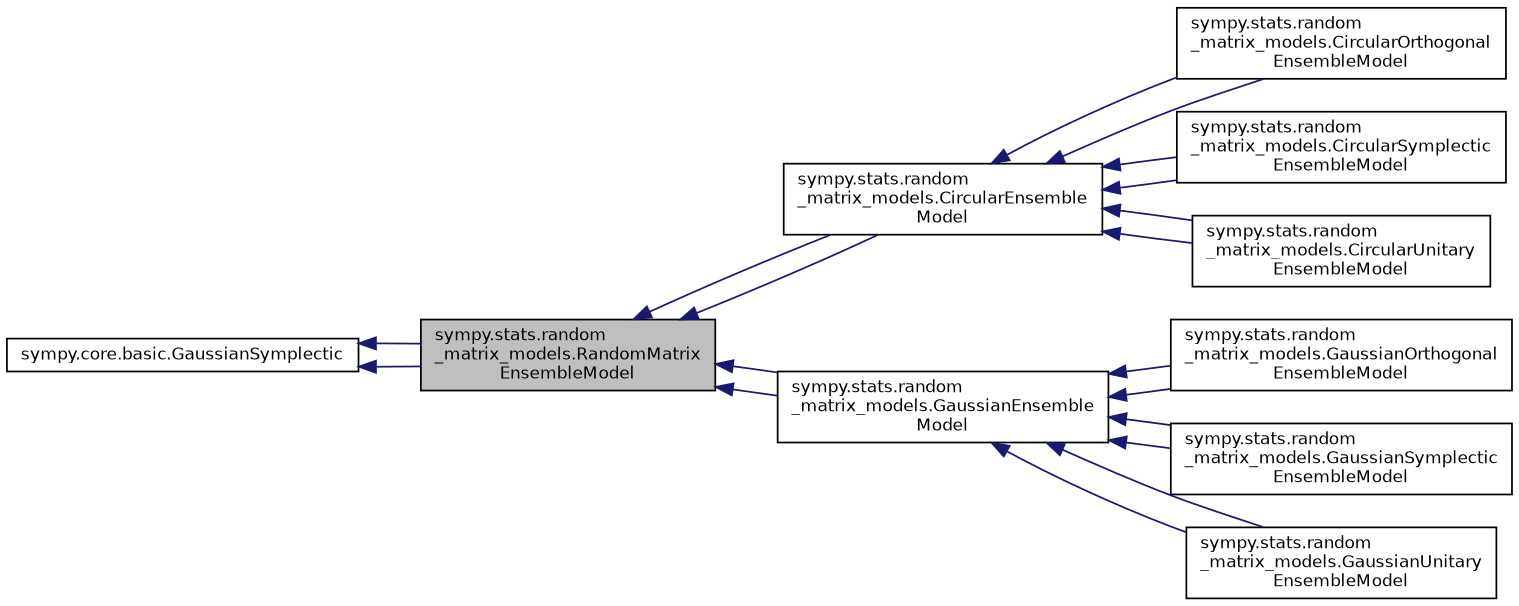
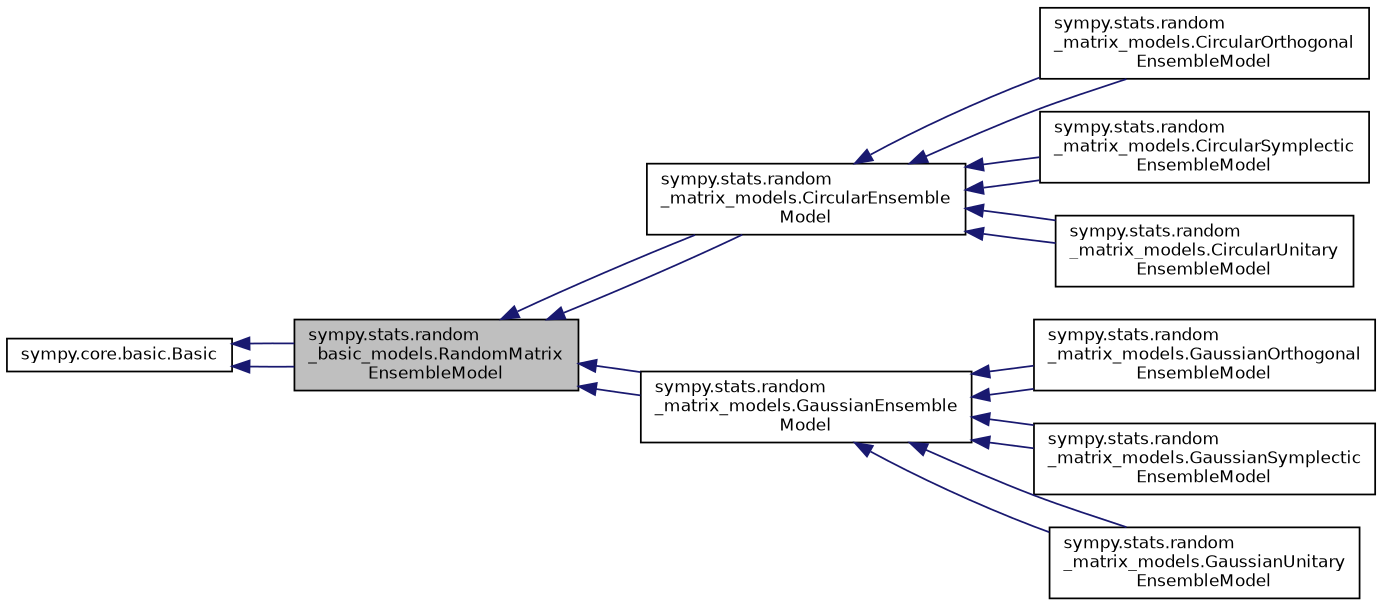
  digraph {
    rankdir=LR
    node [color=black fillcolor=white fontname=Helvetica fontsize=10 shape=record style=filled]
    edge [color=midnightblue dir=back fontname=Helvetica fontsize=10 labelfontname=Helvetica labelfontsize=10 style=solid]
-   n1 [fillcolor=grey75 fontcolor=black height=0.2 label="sympy.stats.random\l_matrix_models.RandomMatrix\lEnsembleModel" width=0.4]
+   n1 [fillcolor=grey75 fontcolor=black height=0.2 label="sympy.stats.random\l_basic_models.RandomMatrix\lEnsembleModel" width=0.4]
    n2 [height=0.2 label="sympy.stats.random\l_matrix_models.CircularEnsemble\lModel" width=0.4]
    n3 [height=0.2 label="sympy.stats.random\l_matrix_models.GaussianEnsemble\lModel" width=0.4]
    n4 [height=0.2 label="sympy.stats.random\l_matrix_models.CircularOrthogonal\lEnsembleModel" width=0.4]
    n5 [height=0.2 label="sympy.stats.random\l_matrix_models.CircularSymplectic\lEnsembleModel" width=0.4]
    n6 [height=0.2 label="sympy.stats.random\l_matrix_models.CircularUnitary\lEnsembleModel" width=0.4]
    n7 [height=0.2 label="sympy.stats.random\l_matrix_models.GaussianOrthogonal\lEnsembleModel" width=0.4]
    n8 [height=0.2 label="sympy.stats.random\l_matrix_models.GaussianSymplectic\lEnsembleModel" width=0.4]
    n9 [height=0.2 label="sympy.stats.random\l_matrix_models.GaussianUnitary\lEnsembleModel" width=0.4]
-   n10 [height=0.2 label="sympy.core.basic.GaussianSymplectic" width=0.4]
+   n10 [height=0.2 label="sympy.core.basic.Basic" width=0.4]
    n1 -> n2
    n1 -> n2
    n1 -> n3
    n1 -> n3
    n2 -> n4
    n2 -> n4
    n2 -> n5
    n2 -> n5
    n2 -> n6
    n2 -> n6
    n3 -> n7
    n3 -> n7
    n3 -> n8
    n3 -> n8
    n3 -> n9
    n3 -> n9
    n10 -> n1
    n10 -> n1
  }
